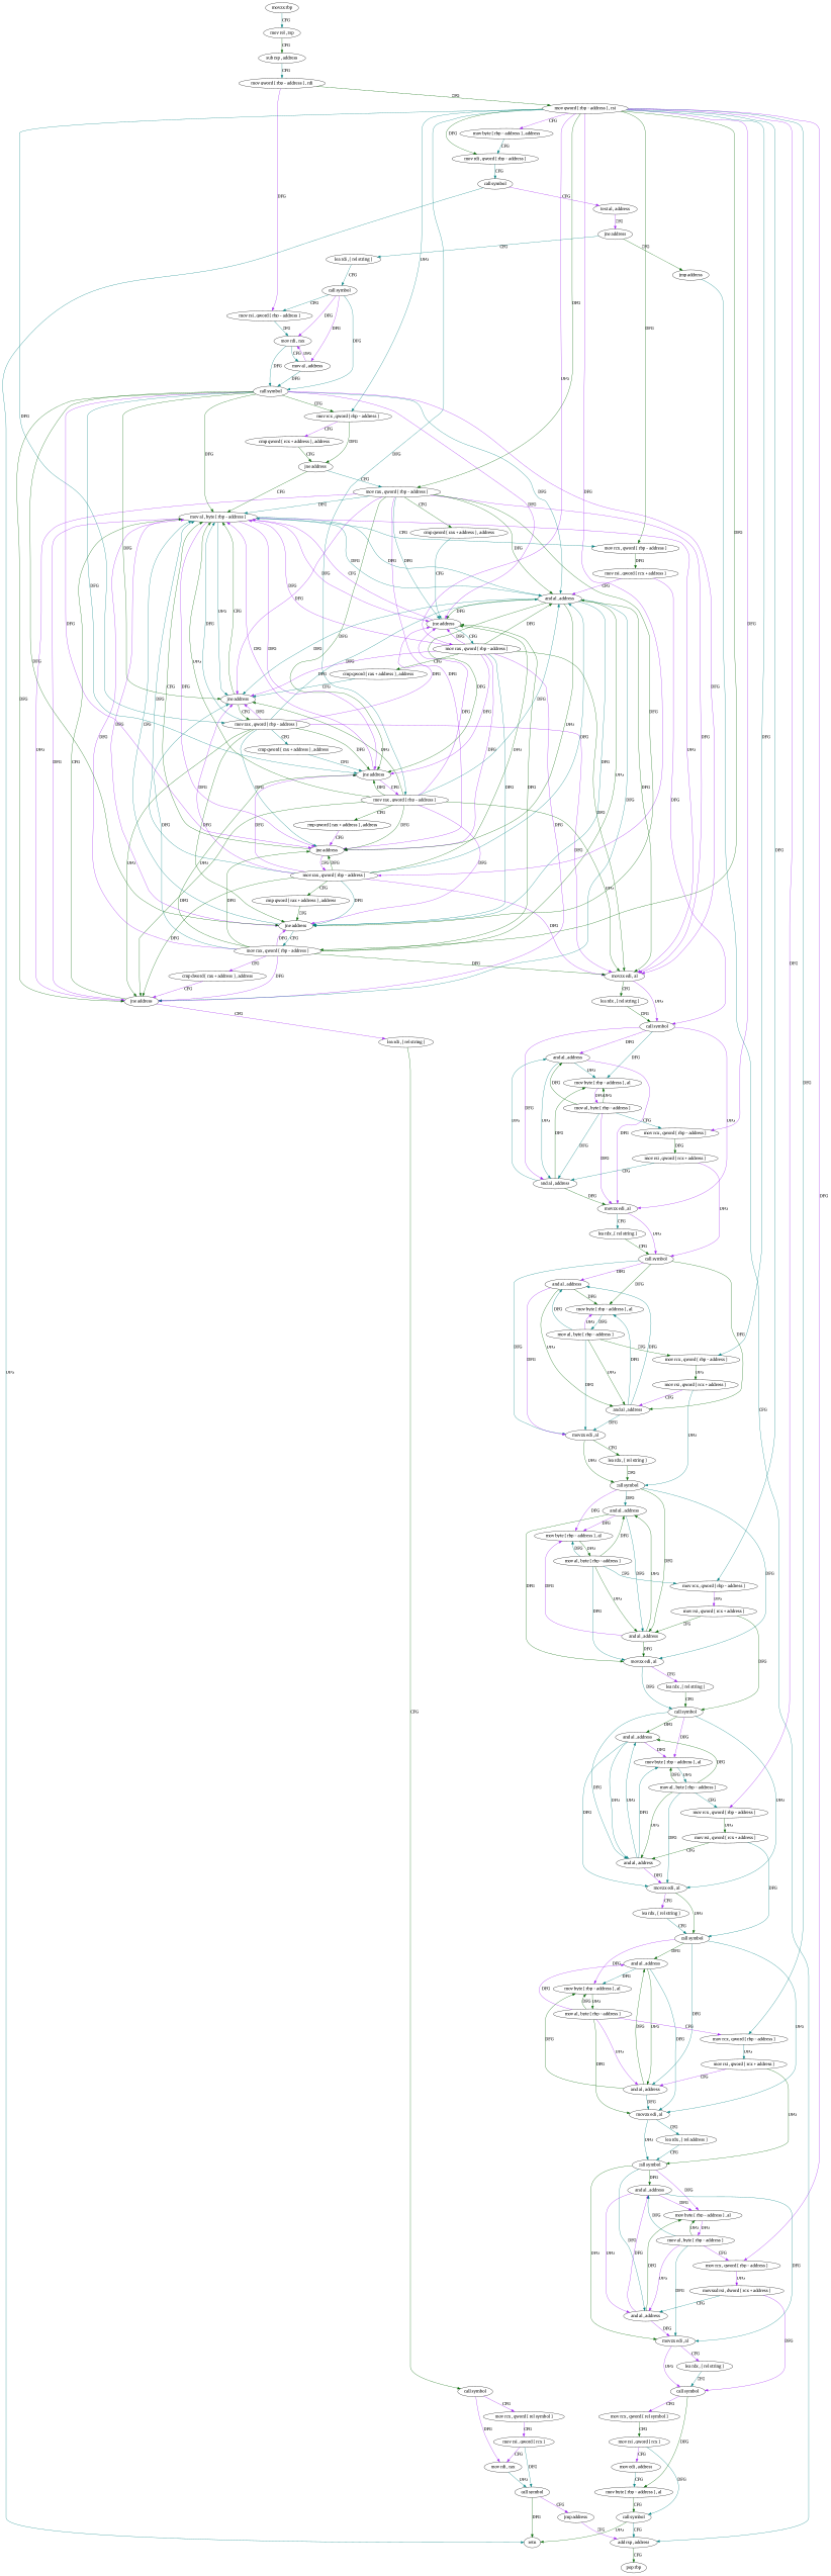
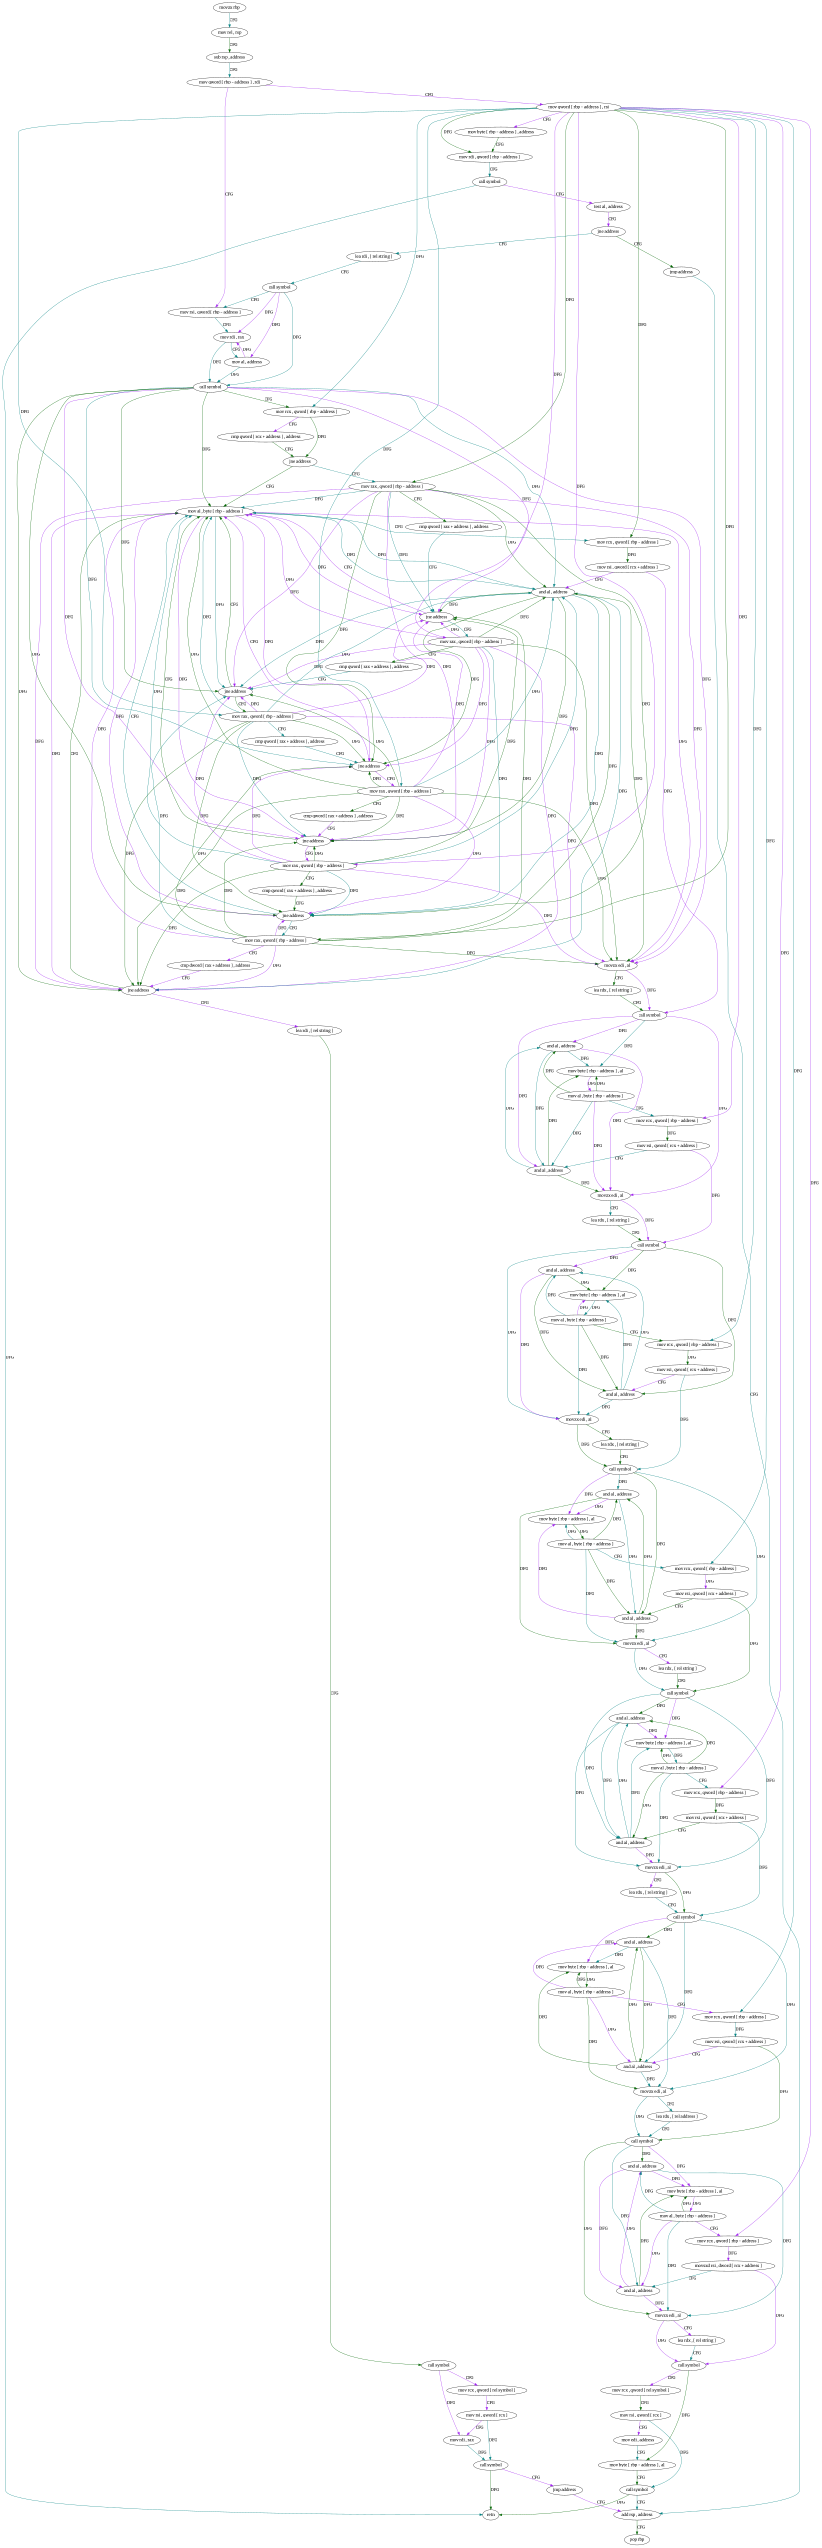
  digraph {
    fontname=Merriweather
    node [fontname=Merriweather]
    edge [color=darkgreen fontname=Merriweather]
    n1 [label="movzx rbp"]
    n2 [label="mov rel , rsp"]
    n3 [label="sub rsp , address"]
    n4 [label="mov qword [ rbp - address ] , rdi"]
    n5 [label="mov qword [ rbp - address ] , rsi"]
    n6 [label="mov rsi , qword [ rbp - address ]"]
    n7 [label="mov byte [ rbp - address ] , address"]
    n8 [label="mov rdi , qword [ rbp - address ]"]
    n9 [label="mov rcx , qword [ rbp - address ]"]
    n10 [label="mov rax , qword [ rbp - address ]"]
    n11 [label="mov rcx , qword [ rbp - address ]"]
    n12 [label="mov rcx , qword [ rbp - address ]"]
    n13 [label="mov rcx , qword [ rbp - address ]"]
    n14 [label="mov rcx , qword [ rbp - address ]"]
    n15 [label="mov rcx , qword [ rbp - address ]"]
    n16 [label="mov rcx , qword [ rbp - address ]"]
    n17 [label="mov rcx , qword [ rbp - address ]"]
    n18 [label="mov rax , qword [ rbp - address ]"]
    n19 [label="mov rax , qword [ rbp - address ]"]
    n20 [label="mov rax , qword [ rbp - address ]"]
    n21 [label="mov rax , qword [ rbp - address ]"]
    n22 [label="mov rax , qword [ rbp - address ]"]
    n23 [label="mov rdi , rax"]
    n24 [label="call symbol"]
    n25 [label="cmp qword [ rcx + address ] , address"]
    n26 [label="jne address"]
    n27 [label="mov al , byte [ rbp - address ]"]
    n28 [label="and al , address"]
    n29 [label="movzx edi , al"]
    n30 [label="jne address"]
    n31 [label="jne address"]
    n32 [label="jne address"]
    n33 [label="jne address"]
    n34 [label="jne address"]
    n35 [label="jne address"]
    n36 [label="cmp qword [ rax + address ] , address"]
    n37 [label="mov rsi , qword [ rcx + address ]"]
    n38 [label="mov rsi , qword [ rcx + address ]"]
    n39 [label="mov rsi , qword [ rcx + address ]"]
    n40 [label="mov rsi , qword [ rcx + address ]"]
    n41 [label="mov rsi , qword [ rcx + address ]"]
    n42 [label="mov rsi , qword [ rcx + address ]"]
    n43 [label="movsxd rsi , dword [ rcx + address ]"]
    n44 [label="cmp qword [ rax + address ] , address"]
    n45 [label="cmp qword [ rax + address ] , address"]
    n46 [label="cmp qword [ rax + address ] , address"]
    n47 [label="cmp qword [ rax + address ] , address"]
    n48 [label="cmp dword [ rax + address ] , address"]
    n49 [label="test al , address"]
    n50 [label=retn]
    n51 [label="jne address"]
    n52 [label="lea rdi , [ rel string ]"]
    n53 [label="jmp address"]
    n54 [label="call symbol"]
    n55 [label="add rsp , address"]
    n56 [label="mov al , address"]
    n57 [label="call symbol"]
    n58 [label="pop rbp"]
    n59 [label="call symbol"]
    n60 [label="lea rdx , [ rel string ]"]
    n61 [label="lea rdi , [ rel string ]"]
    n62 [label="and al , address"]
    n63 [label="mov byte [ rbp - address ] , al"]
    n64 [label="and al , address"]
    n65 [label="movzx edi , al"]
    n66 [label="mov al , byte [ rbp - address ]"]
    n67 [label="call symbol"]
    n68 [label="lea rdx , [ rel string ]"]
    n69 [label="and al , address"]
    n70 [label="mov byte [ rbp - address ] , al"]
    n71 [label="and al , address"]
    n72 [label="movzx edi , al"]
    n73 [label="mov al , byte [ rbp - address ]"]
    n74 [label="call symbol"]
    n75 [label="lea rdx , [ rel string ]"]
    n76 [label="and al , address"]
    n77 [label="mov byte [ rbp - address ] , al"]
    n78 [label="and al , address"]
    n79 [label="movzx edi , al"]
    n80 [label="mov al , byte [ rbp - address ]"]
    n81 [label="call symbol"]
    n82 [label="lea rdx , [ rel string ]"]
    n83 [label="and al , address"]
    n84 [label="mov byte [ rbp - address ] , al"]
    n85 [label="and al , address"]
    n86 [label="movzx edi , al"]
    n87 [label="mov al , byte [ rbp - address ]"]
    n88 [label="call symbol"]
    n89 [label="lea rdx , [ rel string ]"]
    n90 [label="and al , address"]
    n91 [label="mov byte [ rbp - address ] , al"]
    n92 [label="and al , address"]
    n93 [label="movzx edi , al"]
    n94 [label="mov al , byte [ rbp - address ]"]
    n95 [label="call symbol"]
    n96 [label="lea rdx , [ rel address ]"]
    n97 [label="and al , address"]
    n98 [label="mov byte [ rbp - address ] , al"]
    n99 [label="and al , address"]
    n100 [label="movzx edi , al"]
    n101 [label="mov al , byte [ rbp - address ]"]
    n102 [label="call symbol"]
    n103 [label="lea rdx , [ rel string ]"]
    n104 [label="mov rcx , qword [ rel symbol ]"]
    n105 [label="mov byte [ rbp - address ] , al"]
    n106 [label="mov rsi , qword [ rcx ]"]
    n107 [label="call symbol"]
    n108 [label="mov edi , address"]
    n109 [label="call symbol"]
    n110 [label="mov rcx , qword [ rel symbol ]"]
    n111 [label="mov rdi , rax"]
    n112 [label="mov rsi , qword [ rcx ]"]
    n113 [label="call symbol"]
    n114 [label="jmp address"]
    n1 -> n2 [color=teal label=CFG]
    n2 -> n3 [label=CFG]
    n3 -> n4 [color=teal label=CFG]
-   n4 -> n5 [label=CFG]
-   n4 -> n6 [color=purple label=DFG]
+   n4 -> n5 [color=purple label=CFG]
+   n4 -> n6 [color=purple label=CFG]
    n5 -> n7 [color=purple label=CFG]
    n5 -> n8 [label=DFG]
    n5 -> n9 [color=teal label=DFG]
    n5 -> n10 [label=DFG]
    n5 -> n11 [label=DFG]
    n5 -> n12 [color=purple label=DFG]
    n5 -> n13 [color=teal label=DFG]
    n5 -> n14 [color=teal label=DFG]
    n5 -> n15 [color=purple label=DFG]
    n5 -> n16 [color=teal label=DFG]
    n5 -> n17 [color=purple label=DFG]
    n5 -> n18 [color=purple label=DFG]
    n5 -> n19 [color=teal label=DFG]
    n5 -> n20 [color=teal label=DFG]
    n5 -> n21 [color=purple label=DFG]
    n5 -> n22 [label=DFG]
    n6 -> n23 [color=teal label=CFG]
-   n7 -> n8 [color=teal label=CFG]
+   n7 -> n8 [label=CFG]
    n8 -> n24 [color=teal label=CFG]
    n9 -> n25 [color=purple label=CFG]
    n9 -> n26 [label=DFG]
    n10 -> n27 [color=teal label=DFG]
    n10 -> n28 [label=DFG]
    n10 -> n29 [color=purple label=DFG]
    n10 -> n30 [color=teal label=DFG]
    n10 -> n31 [color=purple label=DFG]
    n10 -> n32 [label=DFG]
    n10 -> n33 [color=purple label=DFG]
    n10 -> n34 [label=DFG]
    n10 -> n35 [color=purple label=DFG]
    n10 -> n36 [label=CFG]
    n11 -> n37 [label=DFG]
    n12 -> n38 [label=DFG]
    n13 -> n39 [label=DFG]
    n14 -> n40 [color=purple label=DFG]
    n15 -> n41 [label=DFG]
    n16 -> n42 [color=teal label=DFG]
    n17 -> n43 [color=purple label=DFG]
    n18 -> n27 [color=purple label=DFG]
    n18 -> n28 [label=DFG]
    n18 -> n29 [label=DFG]
    n18 -> n30 [color=purple label=DFG]
    n18 -> n31 [color=purple label=DFG]
    n18 -> n32 [color=purple label=DFG]
    n18 -> n33 [color=purple label=DFG]
    n18 -> n34 [color=teal label=DFG]
    n18 -> n35 [color=purple label=DFG]
    n18 -> n44 [label=CFG]
    n19 -> n27 [color=teal label=DFG]
    n19 -> n28 [color=teal label=DFG]
    n19 -> n29 [color=purple label=DFG]
    n19 -> n30 [color=purple label=DFG]
    n19 -> n31 [color=purple label=DFG]
    n19 -> n32 [label=DFG]
    n19 -> n33 [color=teal label=DFG]
    n19 -> n34 [label=DFG]
    n19 -> n35 [label=DFG]
    n19 -> n45 [color=teal label=CFG]
    n20 -> n27 [label=DFG]
    n20 -> n28 [color=teal label=DFG]
    n20 -> n29 [label=DFG]
    n20 -> n30 [color=purple label=DFG]
    n20 -> n31 [label=DFG]
    n20 -> n32 [label=DFG]
    n20 -> n33 [label=DFG]
    n20 -> n34 [color=purple label=DFG]
    n20 -> n35 [label=DFG]
    n20 -> n46 [label=CFG]
    n21 -> n27 [color=teal label=DFG]
    n21 -> n28 [color=teal label=DFG]
    n21 -> n29 [color=purple label=DFG]
    n21 -> n30 [label=DFG]
    n21 -> n31 [color=purple label=DFG]
    n21 -> n32 [color=purple label=DFG]
    n21 -> n33 [label=DFG]
    n21 -> n34 [color=teal label=DFG]
    n21 -> n35 [label=DFG]
    n21 -> n47 [label=CFG]
    n22 -> n27 [color=purple label=DFG]
    n22 -> n28 [label=DFG]
    n22 -> n29 [label=DFG]
    n22 -> n30 [label=DFG]
    n22 -> n31 [color=teal label=DFG]
    n22 -> n32 [label=DFG]
    n22 -> n33 [label=DFG]
    n22 -> n34 [color=purple label=DFG]
    n22 -> n35 [color=purple label=DFG]
    n22 -> n48 [color=purple label=CFG]
    n23 -> n56 [color=teal label=CFG]
    n23 -> n57 [color=teal label=DFG]
    n24 -> n49 [color=purple label=CFG]
    n24 -> n50 [color=teal label=DFG]
    n25 -> n26 [label=CFG]
    n26 -> n10 [color=teal label=CFG]
    n26 -> n27 [label=CFG]
    n27 -> n11 [color=teal label=CFG]
    n27 -> n28 [color=teal label=DFG]
    n27 -> n29 [color=purple label=DFG]
    n27 -> n30 [color=purple label=DFG]
    n27 -> n31 [color=teal label=DFG]
    n27 -> n32 [color=purple label=DFG]
    n27 -> n33 [color=purple label=DFG]
    n27 -> n34 [color=purple label=DFG]
    n27 -> n35 [color=purple label=DFG]
    n28 -> n27 [color=teal label=DFG]
    n28 -> n29 [label=DFG]
    n28 -> n30 [label=DFG]
    n28 -> n31 [color=teal label=DFG]
    n28 -> n32 [label=DFG]
    n28 -> n33 [label=DFG]
    n28 -> n34 [color=teal label=DFG]
    n28 -> n35 [color=teal label=DFG]
    n29 -> n59 [color=purple label=DFG]
    n29 -> n60 [label=CFG]
    n30 -> n18 [color=teal label=CFG]
    n30 -> n27 [color=purple label=CFG]
    n31 -> n19 [label=CFG]
    n31 -> n27 [label=CFG]
    n32 -> n20 [color=purple label=CFG]
    n32 -> n27 [color=purple label=CFG]
    n33 -> n21 [color=purple label=CFG]
    n33 -> n27 [label=CFG]
    n34 -> n22 [color=teal label=CFG]
    n34 -> n27 [color=teal label=CFG]
    n35 -> n27 [label=CFG]
    n35 -> n61 [color=purple label=CFG]
    n36 -> n30 [color=teal label=CFG]
    n37 -> n28 [color=purple label=CFG]
    n37 -> n59 [color=purple label=DFG]
    n38 -> n64 [color=teal label=CFG]
    n38 -> n67 [color=purple label=DFG]
    n39 -> n71 [color=purple label=CFG]
    n39 -> n74 [color=teal label=DFG]
    n40 -> n78 [label=CFG]
    n40 -> n81 [label=DFG]
    n41 -> n85 [label=CFG]
    n41 -> n88 [color=teal label=DFG]
    n42 -> n92 [color=purple label=CFG]
    n42 -> n95 [label=DFG]
    n43 -> n99 [color=teal label=CFG]
    n43 -> n102 [color=purple label=DFG]
    n44 -> n31 [color=teal label=CFG]
    n45 -> n32 [color=teal label=CFG]
    n46 -> n33 [color=purple label=CFG]
    n47 -> n34 [label=CFG]
    n48 -> n35 [color=purple label=CFG]
    n49 -> n51 [color=purple label=CFG]
    n51 -> n52 [color=teal label=CFG]
    n51 -> n53 [label=CFG]
    n52 -> n54 [color=teal label=CFG]
    n53 -> n55 [color=teal label=CFG]
    n54 -> n6 [color=teal label=CFG]
    n54 -> n23 [color=purple label=DFG]
    n54 -> n56 [color=purple label=DFG]
    n54 -> n57 [color=teal label=DFG]
    n55 -> n58 [label=CFG]
    n56 -> n23 [color=purple label=DFG]
    n56 -> n57 [color=teal label=DFG]
    n57 -> n9 [label=CFG]
    n57 -> n27 [label=DFG]
    n57 -> n28 [color=teal label=DFG]
    n57 -> n29 [color=purple label=DFG]
    n57 -> n30 [color=purple label=DFG]
    n57 -> n31 [label=DFG]
    n57 -> n32 [color=teal label=DFG]
    n57 -> n33 [color=purple label=DFG]
    n57 -> n34 [label=DFG]
    n57 -> n35 [label=DFG]
    n59 -> n62 [color=purple label=DFG]
    n59 -> n63 [color=teal label=DFG]
    n59 -> n64 [color=purple label=DFG]
    n59 -> n65 [color=purple label=DFG]
    n60 -> n59 [label=CFG]
    n61 -> n109 [label=CFG]
    n62 -> n63 [color=teal label=DFG]
    n62 -> n64 [color=teal label=DFG]
    n62 -> n65 [color=purple label=DFG]
    n63 -> n66 [color=purple label=DFG]
    n64 -> n62 [color=teal label=DFG]
    n64 -> n63 [label=DFG]
    n64 -> n65 [label=DFG]
    n65 -> n67 [color=purple label=DFG]
    n65 -> n68 [color=teal label=CFG]
    n66 -> n12 [color=teal label=CFG]
    n66 -> n62 [label=DFG]
    n66 -> n63 [label=DFG]
    n66 -> n64 [color=teal label=DFG]
    n66 -> n65 [color=purple label=DFG]
    n67 -> n69 [color=purple label=DFG]
    n67 -> n70 [label=DFG]
    n67 -> n71 [label=DFG]
    n67 -> n72 [color=teal label=DFG]
    n68 -> n67 [label=CFG]
    n69 -> n70 [label=DFG]
    n69 -> n71 [label=DFG]
    n69 -> n72 [color=purple label=DFG]
    n70 -> n73 [color=teal label=DFG]
    n71 -> n69 [color=teal label=DFG]
    n71 -> n70 [color=teal label=DFG]
    n71 -> n72 [color=teal label=DFG]
    n72 -> n74 [label=DFG]
    n72 -> n75 [label=CFG]
    n73 -> n13 [label=CFG]
    n73 -> n69 [color=teal label=DFG]
    n73 -> n70 [color=purple label=DFG]
    n73 -> n71 [label=DFG]
    n73 -> n72 [color=teal label=DFG]
    n74 -> n76 [color=teal label=DFG]
    n74 -> n77 [color=purple label=DFG]
    n74 -> n78 [label=DFG]
    n74 -> n79 [color=teal label=DFG]
    n75 -> n74 [label=CFG]
    n76 -> n77 [color=purple label=DFG]
    n76 -> n78 [color=teal label=DFG]
    n76 -> n79 [label=DFG]
    n77 -> n80 [label=DFG]
    n78 -> n76 [label=DFG]
    n78 -> n77 [color=purple label=DFG]
    n78 -> n79 [label=DFG]
    n79 -> n81 [color=teal label=DFG]
    n79 -> n82 [color=purple label=CFG]
    n80 -> n14 [color=teal label=CFG]
    n80 -> n76 [label=DFG]
    n80 -> n77 [color=teal label=DFG]
    n80 -> n78 [label=DFG]
    n80 -> n79 [color=teal label=DFG]
    n81 -> n83 [label=DFG]
    n81 -> n84 [color=purple label=DFG]
    n81 -> n85 [color=teal label=DFG]
    n81 -> n86 [color=teal label=DFG]
    n82 -> n81 [label=CFG]
    n83 -> n84 [color=purple label=DFG]
    n83 -> n85 [color=teal label=DFG]
    n83 -> n86 [color=teal label=DFG]
    n84 -> n87 [color=teal label=DFG]
    n85 -> n83 [color=teal label=DFG]
    n85 -> n84 [color=teal label=DFG]
    n85 -> n86 [color=purple label=DFG]
    n86 -> n88 [label=DFG]
    n86 -> n89 [color=purple label=CFG]
    n87 -> n15 [color=teal label=CFG]
    n87 -> n83 [label=DFG]
    n87 -> n84 [label=DFG]
    n87 -> n85 [label=DFG]
    n87 -> n86 [color=teal label=DFG]
    n88 -> n90 [label=DFG]
    n88 -> n91 [color=purple label=DFG]
    n88 -> n92 [color=teal label=DFG]
    n88 -> n93 [color=teal label=DFG]
    n89 -> n88 [color=teal label=CFG]
    n90 -> n91 [color=teal label=DFG]
    n90 -> n92 [label=DFG]
    n90 -> n93 [color=teal label=DFG]
    n91 -> n94 [label=DFG]
    n92 -> n90 [label=DFG]
    n92 -> n91 [label=DFG]
    n92 -> n93 [color=teal label=DFG]
    n93 -> n95 [color=teal label=DFG]
    n93 -> n96 [color=teal label=CFG]
    n94 -> n16 [color=purple label=CFG]
    n94 -> n90 [color=purple label=DFG]
    n94 -> n91 [label=DFG]
    n94 -> n92 [color=purple label=DFG]
    n94 -> n93 [label=DFG]
    n95 -> n97 [label=DFG]
    n95 -> n98 [color=purple label=DFG]
    n95 -> n99 [color=teal label=DFG]
    n95 -> n100 [label=DFG]
    n96 -> n95 [color=teal label=CFG]
    n97 -> n98 [color=purple label=DFG]
    n97 -> n99 [color=purple label=DFG]
    n97 -> n100 [color=teal label=DFG]
    n98 -> n101 [color=purple label=DFG]
    n99 -> n97 [color=purple label=DFG]
    n99 -> n98 [label=DFG]
    n99 -> n100 [color=purple label=DFG]
    n100 -> n102 [color=purple label=DFG]
    n100 -> n103 [color=purple label=CFG]
    n101 -> n17 [color=purple label=CFG]
    n101 -> n97 [color=teal label=DFG]
    n101 -> n98 [label=DFG]
    n101 -> n99 [color=purple label=DFG]
    n101 -> n100 [color=teal label=DFG]
    n102 -> n104 [color=purple label=CFG]
    n102 -> n105 [label=DFG]
    n103 -> n102 [color=teal label=CFG]
    n104 -> n106 [label=CFG]
    n105 -> n107 [label=CFG]
    n106 -> n107 [color=teal label=DFG]
    n106 -> n108 [color=purple label=CFG]
    n107 -> n50 [label=DFG]
    n107 -> n55 [color=teal label=CFG]
    n108 -> n105 [color=teal label=CFG]
    n109 -> n110 [color=purple label=CFG]
    n109 -> n111 [color=purple label=DFG]
    n110 -> n112 [color=purple label=CFG]
    n111 -> n113 [color=teal label=DFG]
    n112 -> n111 [color=purple label=CFG]
    n112 -> n113 [color=teal label=DFG]
    n113 -> n50 [label=DFG]
    n113 -> n114 [color=purple label=CFG]
    n114 -> n55 [color=purple label=CFG]
  }
